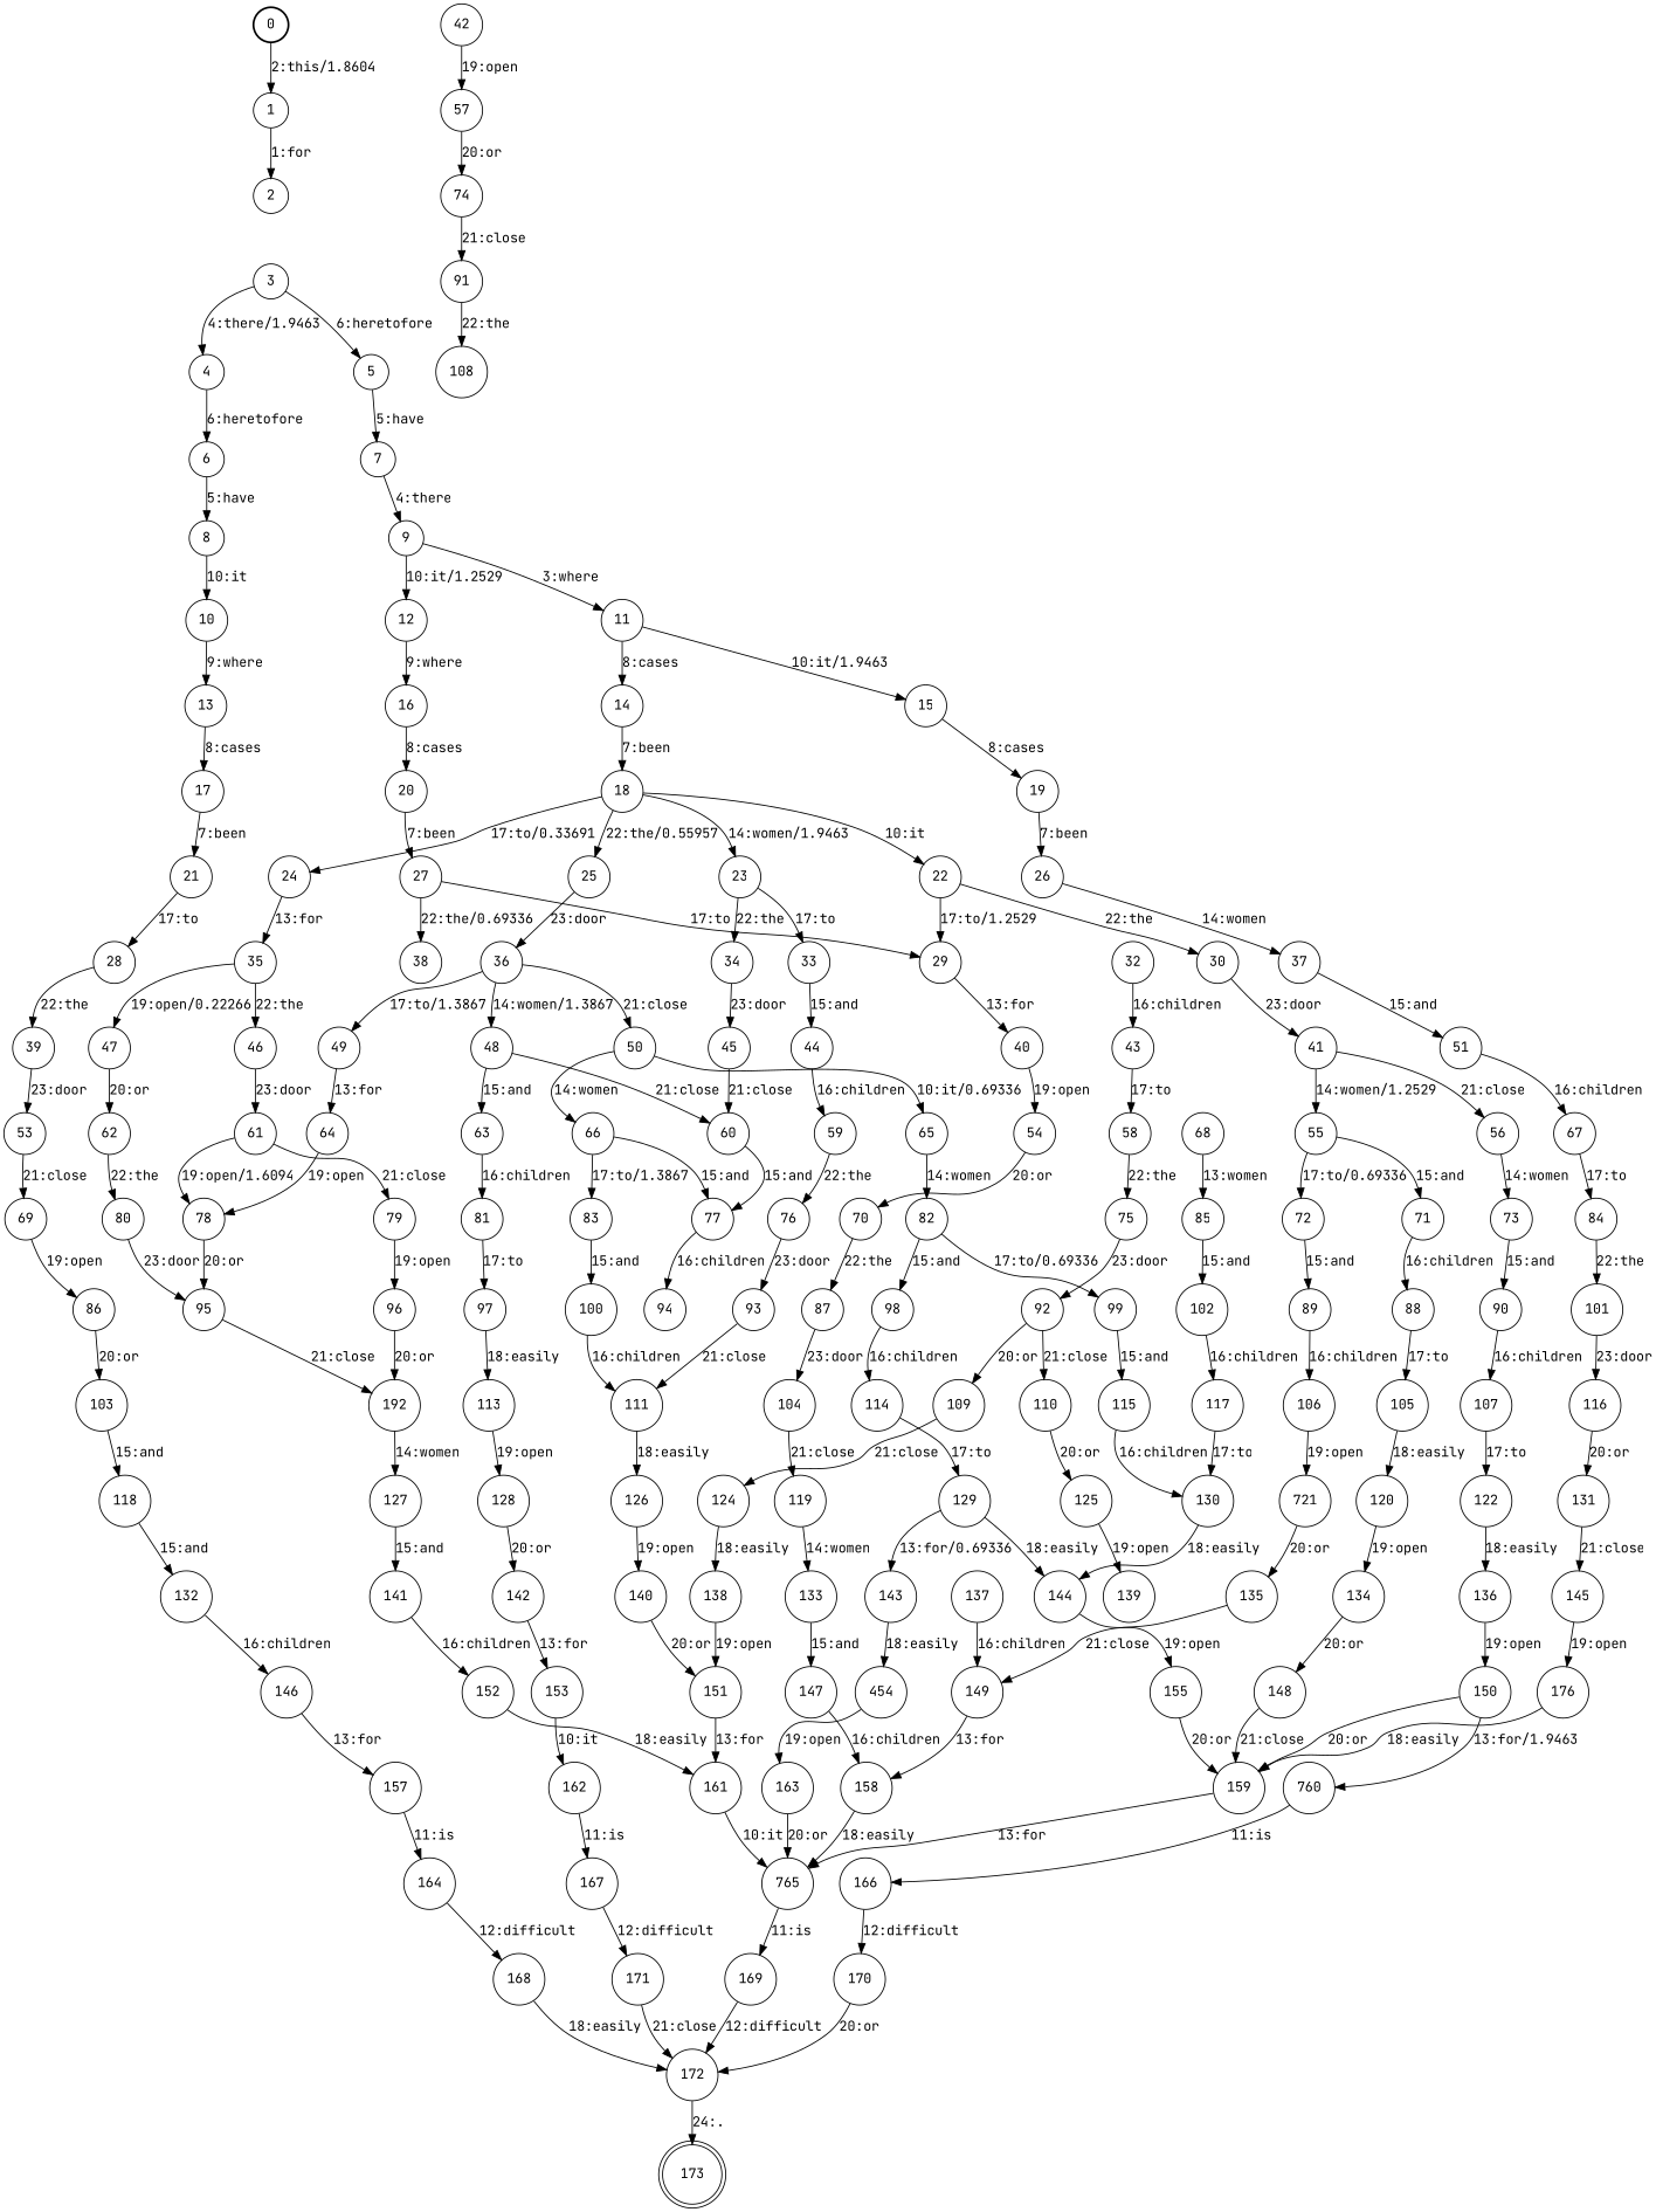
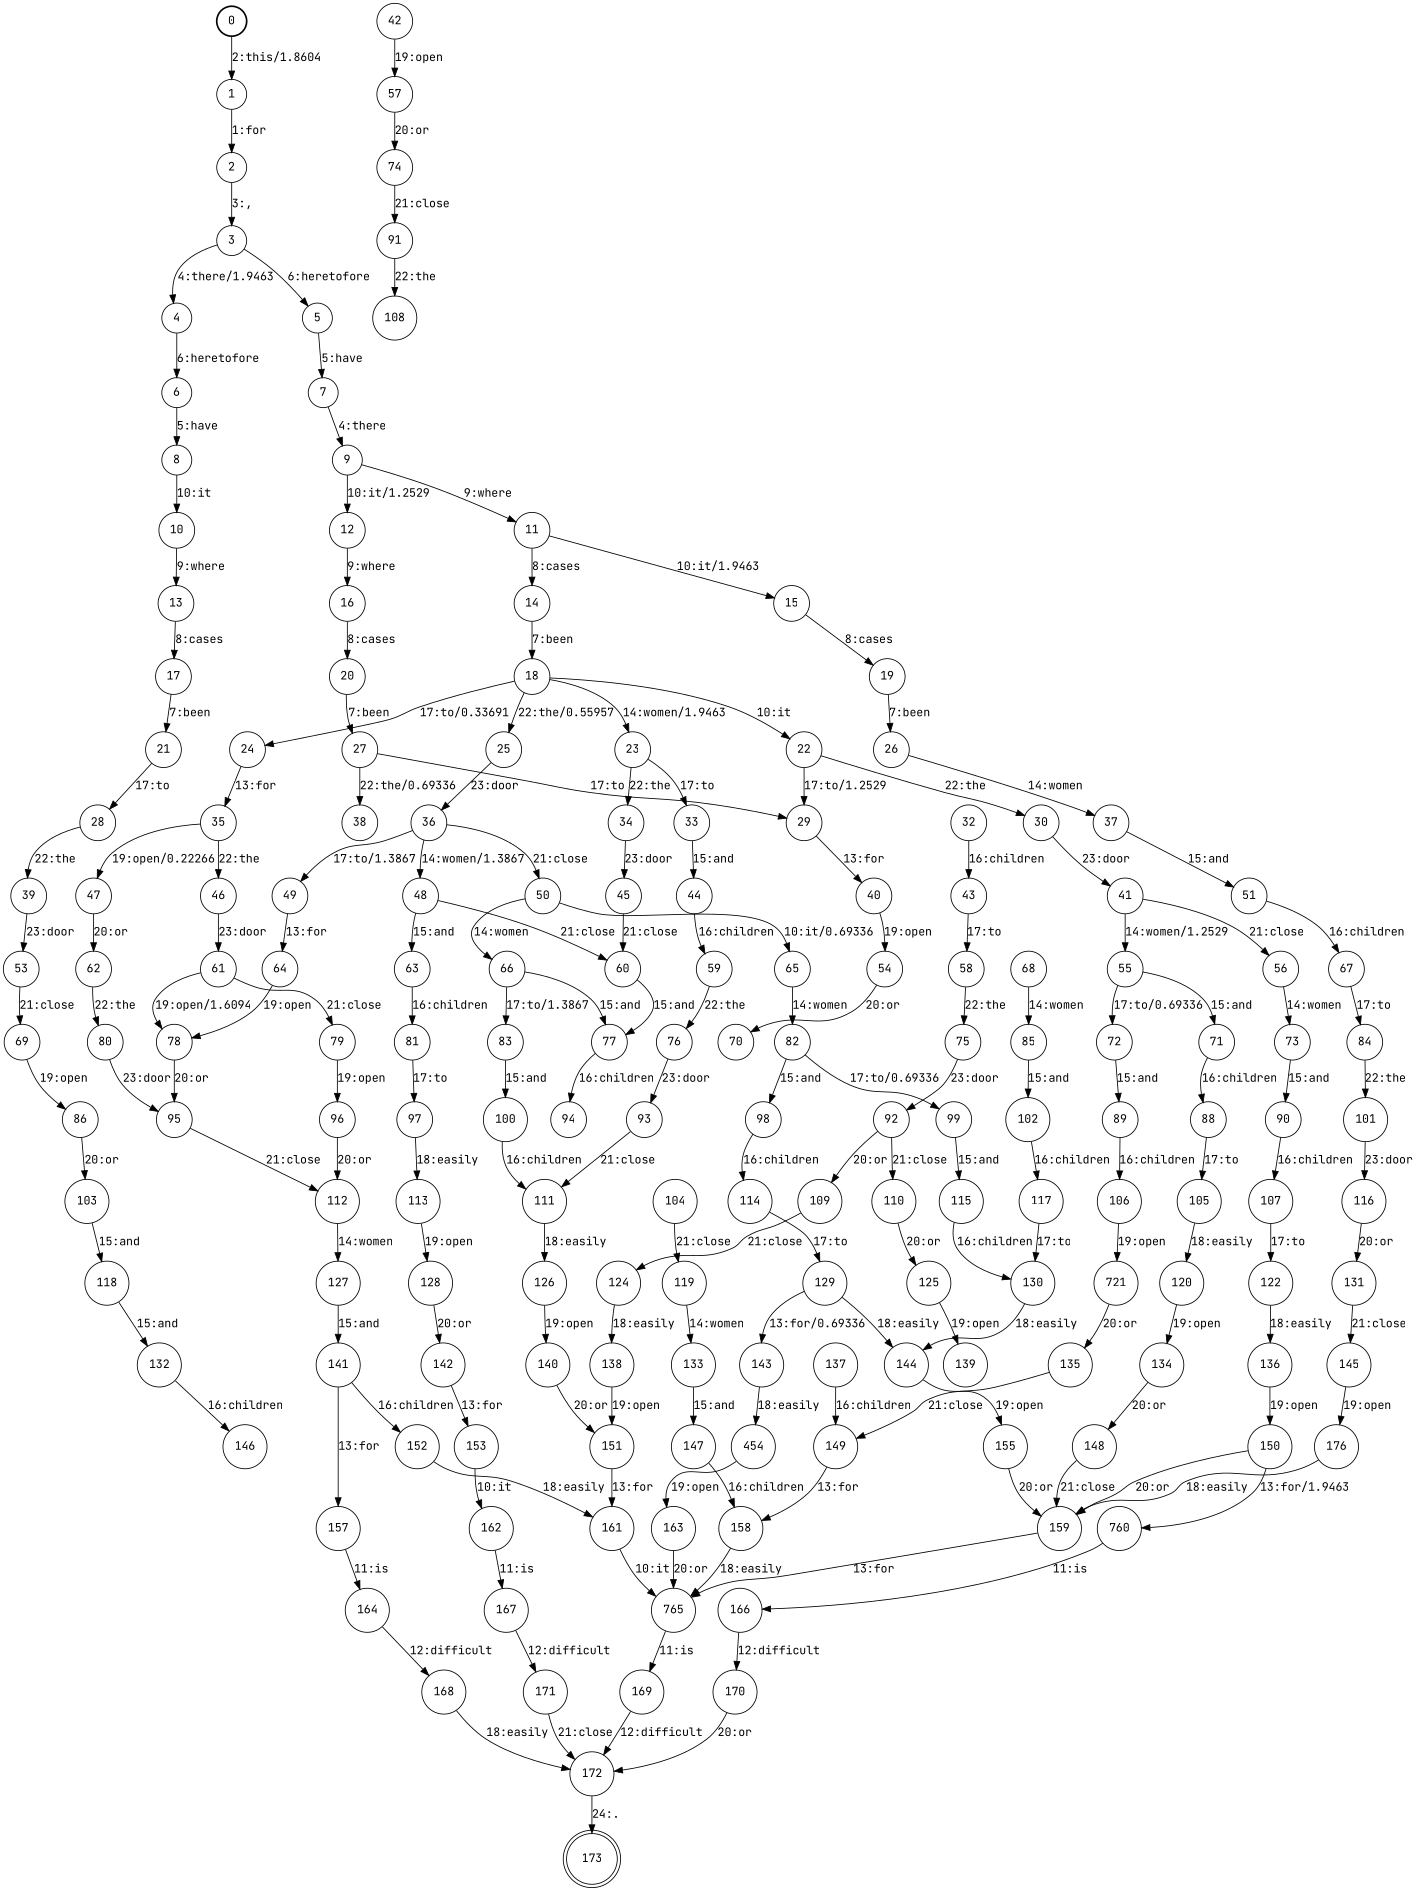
  digraph {
    fontname="JetBrains Mono"
    nodesep=0.25
    rankdir=TB
    ranksep=0.4
    node [fontname="JetBrains Mono" fontsize=14 shape=circle style=solid]
    edge [fontname="JetBrains Mono" fontsize=14]
    n1 [label=0 style=bold]
    n2 [label=1]
    n3 [label=2]
    n4 [label=3]
    n5 [label=4]
    n6 [label=5]
    n7 [label=6]
    n8 [label=7]
    n9 [label=8]
    n10 [label=9]
    n11 [label=10]
    n12 [label=11]
    n13 [label=12]
    n14 [label=13]
    n15 [label=14]
    n16 [label=15]
    n17 [label=16]
    n18 [label=17]
    n19 [label=18]
    n20 [label=19]
    n21 [label=20]
    n22 [label=21]
    n23 [label=22]
    n24 [label=23]
    n25 [label=24]
    n26 [label=25]
    n27 [label=26]
    n28 [label=27]
    n29 [label=28]
    n30 [label=29]
    n31 [label=30]
    n32 [label=33]
    n33 [label=34]
    n34 [label=35]
    n35 [label=36]
    n36 [label=37]
    n37 [label=38]
    n38 [label=39]
    n39 [label=40]
    n40 [label=41]
    n41 [label=32]
    n42 [label=43]
    n43 [label=44]
    n44 [label=45]
    n45 [label=47]
    n46 [label=46]
    n47 [label=48]
    n48 [label=49]
    n49 [label=50]
    n50 [label=51]
    n51 [label=53]
    n52 [label=54]
    n53 [label=55]
    n54 [label=56]
    n55 [label=42]
    n56 [label=57]
    n57 [label=58]
    n58 [label=59]
    n59 [label=60]
    n60 [label=62]
    n61 [label=61]
    n62 [label=63]
    n63 [label=64]
    n64 [label=65]
    n65 [label=66]
    n66 [label=67]
    n67 [label=69]
    n68 [label=70]
    n69 [label=71]
    n70 [label=72]
    n71 [label=73]
    n72 [label=74]
    n73 [label=75]
    n74 [label=76]
    n75 [label=77]
    n76 [label=80]
    n77 [label=78]
    n78 [label=79]
    n79 [label=81]
    n80 [label=82]
    n81 [label=83]
    n82 [label=84]
    n83 [label=68]
    n84 [label=85]
    n85 [label=86]
-   n86 [label=87]
    n87 [label=88]
    n88 [label=89]
    n89 [label=90]
    n90 [label=91]
    n91 [label=92]
    n92 [label=93]
    n93 [label=94]
    n94 [label=95]
    n95 [label=96]
    n96 [label=97]
    n97 [label=98]
    n98 [label=99]
    n99 [label=100]
    n100 [label=101]
    n101 [label=102]
    n102 [label=103]
    n103 [label=104]
    n104 [label=105]
    n105 [label=106]
    n106 [label=107]
    n107 [label=108]
    n108 [label=109]
    n109 [label=110]
    n110 [label=111]
-   n111 [label=192]
+   n111 [label=112]
    n112 [label=113]
    n113 [label=114]
    n114 [label=115]
    n115 [label=116]
    n116 [label=117]
    n117 [label=118]
    n118 [label=119]
    n119 [label=120]
    n120 [label=721]
    n121 [label=122]
    n122 [label=124]
    n123 [label=125]
    n124 [label=126]
    n125 [label=127]
    n126 [label=128]
    n127 [label=129]
    n128 [label=130]
    n129 [label=131]
    n130 [label=132]
    n131 [label=133]
    n132 [label=134]
    n133 [label=135]
    n134 [label=136]
    n135 [label=138]
    n136 [label=139]
    n137 [label=140]
    n138 [label=141]
    n139 [label=142]
    n140 [label=143]
    n141 [label=144]
    n142 [label=145]
    n143 [label=146]
    n144 [label=147]
    n145 [label=148]
    n146 [label=149]
    n147 [label=150]
    n148 [label=137]
    n149 [label=151]
    n150 [label=152]
    n151 [label=153]
    n152 [label=454]
    n153 [label=155]
    n154 [label=176]
    n155 [label=157]
    n156 [label=158]
    n157 [label=159]
    n158 [label=760]
    n159 [label=161]
    n160 [label=162]
    n161 [label=163]
    n162 [label=164]
    n163 [label=765]
    n164 [label=166]
    n165 [label=167]
    n166 [label=168]
    n167 [label=169]
    n168 [label=170]
    n169 [label=171]
    n170 [label=172]
    n171 [label=173 shape=doublecircle]
    n1 -> n2 [label="2:this/1.8604"]
    n2 -> n3 [label="1:for"]
+   n3 -> n4 [label="3:,"]
    n4 -> n5 [label="4:there/1.9463"]
    n4 -> n6 [label="6:heretofore"]
    n5 -> n7 [label="6:heretofore"]
    n6 -> n8 [label="5:have"]
    n7 -> n9 [label="5:have"]
    n8 -> n10 [label="4:there"]
    n9 -> n11 [label="10:it"]
-   n10 -> n12 [label="3:where"]
+   n10 -> n12 [label="9:where"]
    n10 -> n13 [label="10:it/1.2529"]
    n11 -> n14 [label="9:where"]
    n12 -> n15 [label="8:cases"]
    n12 -> n16 [label="10:it/1.9463"]
    n13 -> n17 [label="9:where"]
    n14 -> n18 [label="8:cases"]
    n15 -> n19 [label="7:been"]
    n16 -> n20 [label="8:cases"]
    n17 -> n21 [label="8:cases"]
    n18 -> n22 [label="7:been"]
    n19 -> n23 [label="10:it"]
    n19 -> n24 [label="14:women/1.9463"]
    n19 -> n25 [label="17:to/0.33691"]
    n19 -> n26 [label="22:the/0.55957"]
    n20 -> n27 [label="7:been"]
    n21 -> n28 [label="7:been"]
    n22 -> n29 [label="17:to"]
    n23 -> n30 [label="17:to/1.2529"]
    n23 -> n31 [label="22:the"]
    n24 -> n32 [label="17:to"]
    n24 -> n33 [label="22:the"]
    n25 -> n34 [label="13:for"]
    n26 -> n35 [label="23:door"]
    n27 -> n36 [label="14:women"]
    n28 -> n30 [label="17:to"]
    n28 -> n37 [label="22:the/0.69336"]
    n29 -> n38 [label="22:the"]
    n30 -> n39 [label="13:for"]
    n31 -> n40 [label="23:door"]
    n32 -> n43 [label="15:and"]
    n33 -> n44 [label="23:door"]
    n34 -> n45 [label="19:open/0.22266"]
    n34 -> n46 [label="22:the"]
    n35 -> n47 [label="14:women/1.3867"]
    n35 -> n48 [label="17:to/1.3867"]
    n35 -> n49 [label="21:close"]
    n36 -> n50 [label="15:and"]
    n38 -> n51 [label="23:door"]
    n39 -> n52 [label="19:open"]
    n40 -> n53 [label="14:women/1.2529"]
    n40 -> n54 [label="21:close"]
    n41 -> n42 [label="16:children"]
    n42 -> n57 [label="17:to"]
    n43 -> n58 [label="16:children"]
    n44 -> n59 [label="21:close"]
    n45 -> n60 [label="20:or"]
    n46 -> n61 [label="23:door"]
    n47 -> n59 [label="21:close"]
    n47 -> n62 [label="15:and"]
    n48 -> n63 [label="13:for"]
    n49 -> n64 [label="10:it/0.69336"]
    n49 -> n65 [label="14:women"]
    n50 -> n66 [label="16:children"]
    n51 -> n67 [label="21:close"]
    n52 -> n68 [label="20:or"]
    n53 -> n69 [label="15:and"]
    n53 -> n70 [label="17:to/0.69336"]
    n54 -> n71 [label="14:women"]
    n55 -> n56 [label="19:open"]
    n56 -> n72 [label="20:or"]
    n57 -> n73 [label="22:the"]
    n58 -> n74 [label="22:the"]
    n59 -> n75 [label="15:and"]
    n60 -> n76 [label="22:the"]
    n61 -> n77 [label="19:open/1.6094"]
    n61 -> n78 [label="21:close"]
    n62 -> n79 [label="16:children"]
    n63 -> n77 [label="19:open"]
    n64 -> n80 [label="14:women"]
    n65 -> n75 [label="15:and"]
    n65 -> n81 [label="17:to/1.3867"]
    n66 -> n82 [label="17:to"]
    n67 -> n85 [label="19:open"]
-   n68 -> n86 [label="22:the"]
    n69 -> n87 [label="16:children"]
    n70 -> n88 [label="15:and"]
    n71 -> n89 [label="15:and"]
    n72 -> n90 [label="21:close"]
    n73 -> n91 [label="23:door"]
    n74 -> n92 [label="23:door"]
    n75 -> n93 [label="16:children"]
    n76 -> n94 [label="23:door"]
    n77 -> n94 [label="20:or"]
    n78 -> n95 [label="19:open"]
    n79 -> n96 [label="17:to"]
    n80 -> n97 [label="15:and"]
    n80 -> n98 [label="17:to/0.69336"]
    n81 -> n99 [label="15:and"]
    n82 -> n100 [label="22:the"]
-   n83 -> n84 [label="13:women"]
+   n83 -> n84 [label="14:women"]
    n84 -> n101 [label="15:and"]
    n85 -> n102 [label="20:or"]
-   n86 -> n103 [label="23:door"]
    n87 -> n104 [label="17:to"]
    n88 -> n105 [label="16:children"]
    n89 -> n106 [label="16:children"]
    n90 -> n107 [label="22:the"]
    n91 -> n108 [label="20:or"]
    n91 -> n109 [label="21:close"]
    n92 -> n110 [label="21:close"]
    n94 -> n111 [label="21:close"]
    n95 -> n111 [label="20:or"]
    n96 -> n112 [label="18:easily"]
    n97 -> n113 [label="16:children"]
    n98 -> n114 [label="15:and"]
    n99 -> n110 [label="16:children"]
    n100 -> n115 [label="23:door"]
    n101 -> n116 [label="16:children"]
    n102 -> n117 [label="15:and"]
    n103 -> n118 [label="21:close"]
    n104 -> n119 [label="18:easily"]
    n105 -> n120 [label="19:open"]
    n106 -> n121 [label="17:to"]
    n108 -> n122 [label="21:close"]
    n109 -> n123 [label="20:or"]
    n110 -> n124 [label="18:easily"]
    n111 -> n125 [label="14:women"]
    n112 -> n126 [label="19:open"]
    n113 -> n127 [label="17:to"]
    n114 -> n128 [label="16:children"]
    n115 -> n129 [label="20:or"]
    n116 -> n128 [label="17:to"]
    n117 -> n130 [label="15:and"]
    n118 -> n131 [label="14:women"]
    n119 -> n132 [label="19:open"]
    n120 -> n133 [label="20:or"]
    n121 -> n134 [label="18:easily"]
    n122 -> n135 [label="18:easily"]
    n123 -> n136 [label="19:open"]
    n124 -> n137 [label="19:open"]
    n125 -> n138 [label="15:and"]
    n126 -> n139 [label="20:or"]
    n127 -> n140 [label="13:for/0.69336"]
    n127 -> n141 [label="18:easily"]
    n128 -> n141 [label="18:easily"]
    n129 -> n142 [label="21:close"]
    n130 -> n143 [label="16:children"]
    n131 -> n144 [label="15:and"]
    n132 -> n145 [label="20:or"]
    n133 -> n146 [label="21:close"]
    n134 -> n147 [label="19:open"]
    n135 -> n149 [label="19:open"]
    n137 -> n149 [label="20:or"]
    n138 -> n150 [label="16:children"]
    n139 -> n151 [label="13:for"]
    n140 -> n152 [label="18:easily"]
    n141 -> n153 [label="19:open"]
    n142 -> n154 [label="19:open"]
-   n143 -> n155 [label="13:for"]
+   n138 -> n155 [label="13:for"]
    n144 -> n156 [label="16:children"]
    n145 -> n157 [label="21:close"]
    n146 -> n156 [label="13:for"]
    n147 -> n157 [label="20:or"]
    n147 -> n158 [label="13:for/1.9463"]
    n148 -> n146 [label="16:children"]
    n149 -> n159 [label="13:for"]
    n150 -> n159 [label="18:easily"]
    n151 -> n160 [label="10:it"]
    n152 -> n161 [label="19:open"]
    n153 -> n157 [label="20:or"]
    n154 -> n157 [label="18:easily"]
    n155 -> n162 [label="11:is"]
    n156 -> n163 [label="18:easily"]
    n157 -> n163 [label="13:for"]
    n158 -> n164 [label="11:is"]
    n159 -> n163 [label="10:it"]
    n160 -> n165 [label="11:is"]
    n161 -> n163 [label="20:or"]
    n162 -> n166 [label="12:difficult"]
    n163 -> n167 [label="11:is"]
    n164 -> n168 [label="12:difficult"]
    n165 -> n169 [label="12:difficult"]
    n166 -> n170 [label="18:easily"]
    n167 -> n170 [label="12:difficult"]
    n168 -> n170 [label="20:or"]
    n169 -> n170 [label="21:close"]
    n170 -> n171 [label="24:."]
  }
